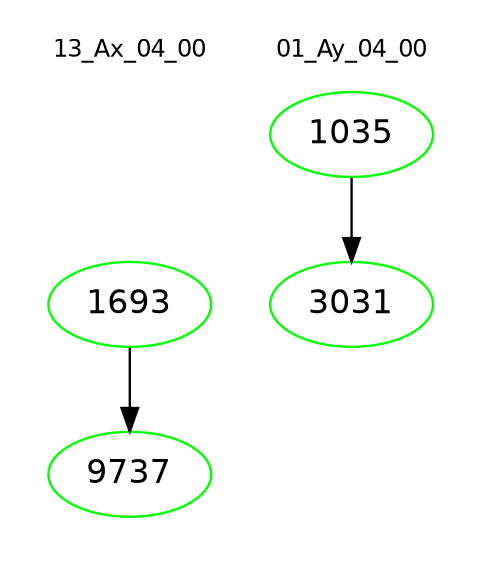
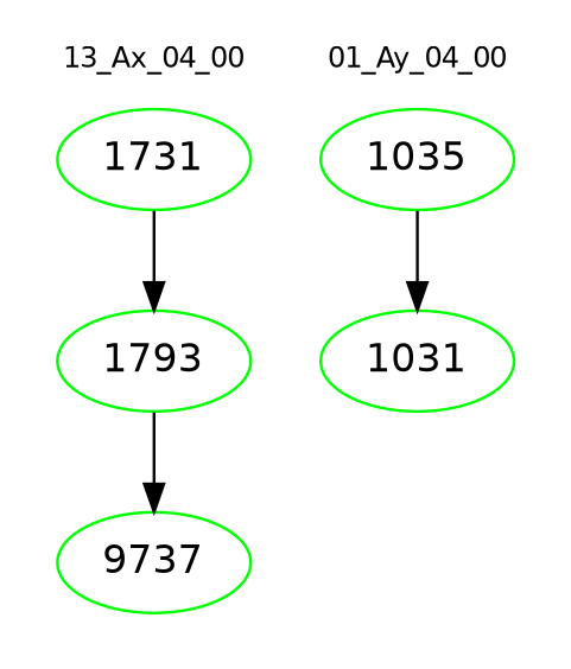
  digraph {
    fontname="DejaVu Sans"
    node [color=green fontname="DejaVu Sans"]
    edge [color=black fontname="DejaVu Sans"]
-   n2 [label=1693]
+   n1 [label=1731]
+   n2 [label=1793]
    n3 [label=9737]
    n4 [label=1035]
-   n5 [label=3031]
+   n5 [label=1031]
    subgraph cluster_1 {
      color=white
      fontsize=10
      label="13_Ax_04_00"
+     n1
      n2
      n3
    }
    subgraph cluster_2 {
      color=white
      fontsize=10
      label="01_Ay_04_00"
      n4
      n5
    }
+   n1 -> n2
    n2 -> n3
    n4 -> n5
  }
